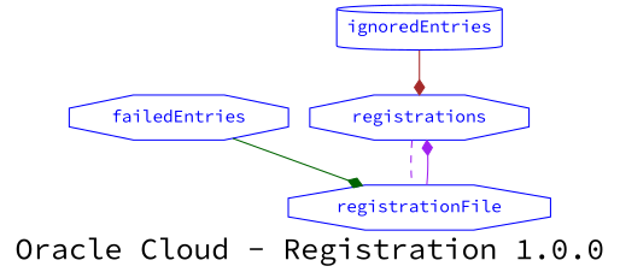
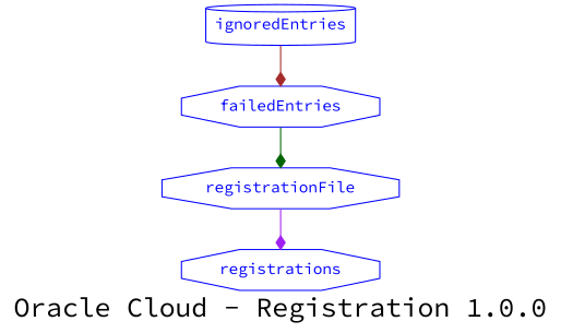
  digraph {
    fontname="Source Code Pro"
    fontsize=24
    label="Oracle Cloud - Registration 1.0.0"
    splines=true
    node [color=blue fontcolor=blue fontname="Source Code Pro" shape=octagon]
    edge [arrowhead=diamond arrowtail=none color=purple fontcolor=blue fontname="Source Code Pro"]
    registrations
    registrationFile
    failedEntries
    ignoredEntries [shape=cylinder]
-   registrations -> registrationFile [arrowhead=none fontcolor=grey style=dashed]
    registrationFile -> registrations
    failedEntries -> registrationFile [color=darkgreen]
-   ignoredEntries -> registrations [color=brown]
+   ignoredEntries -> failedEntries [color=brown]
  }
